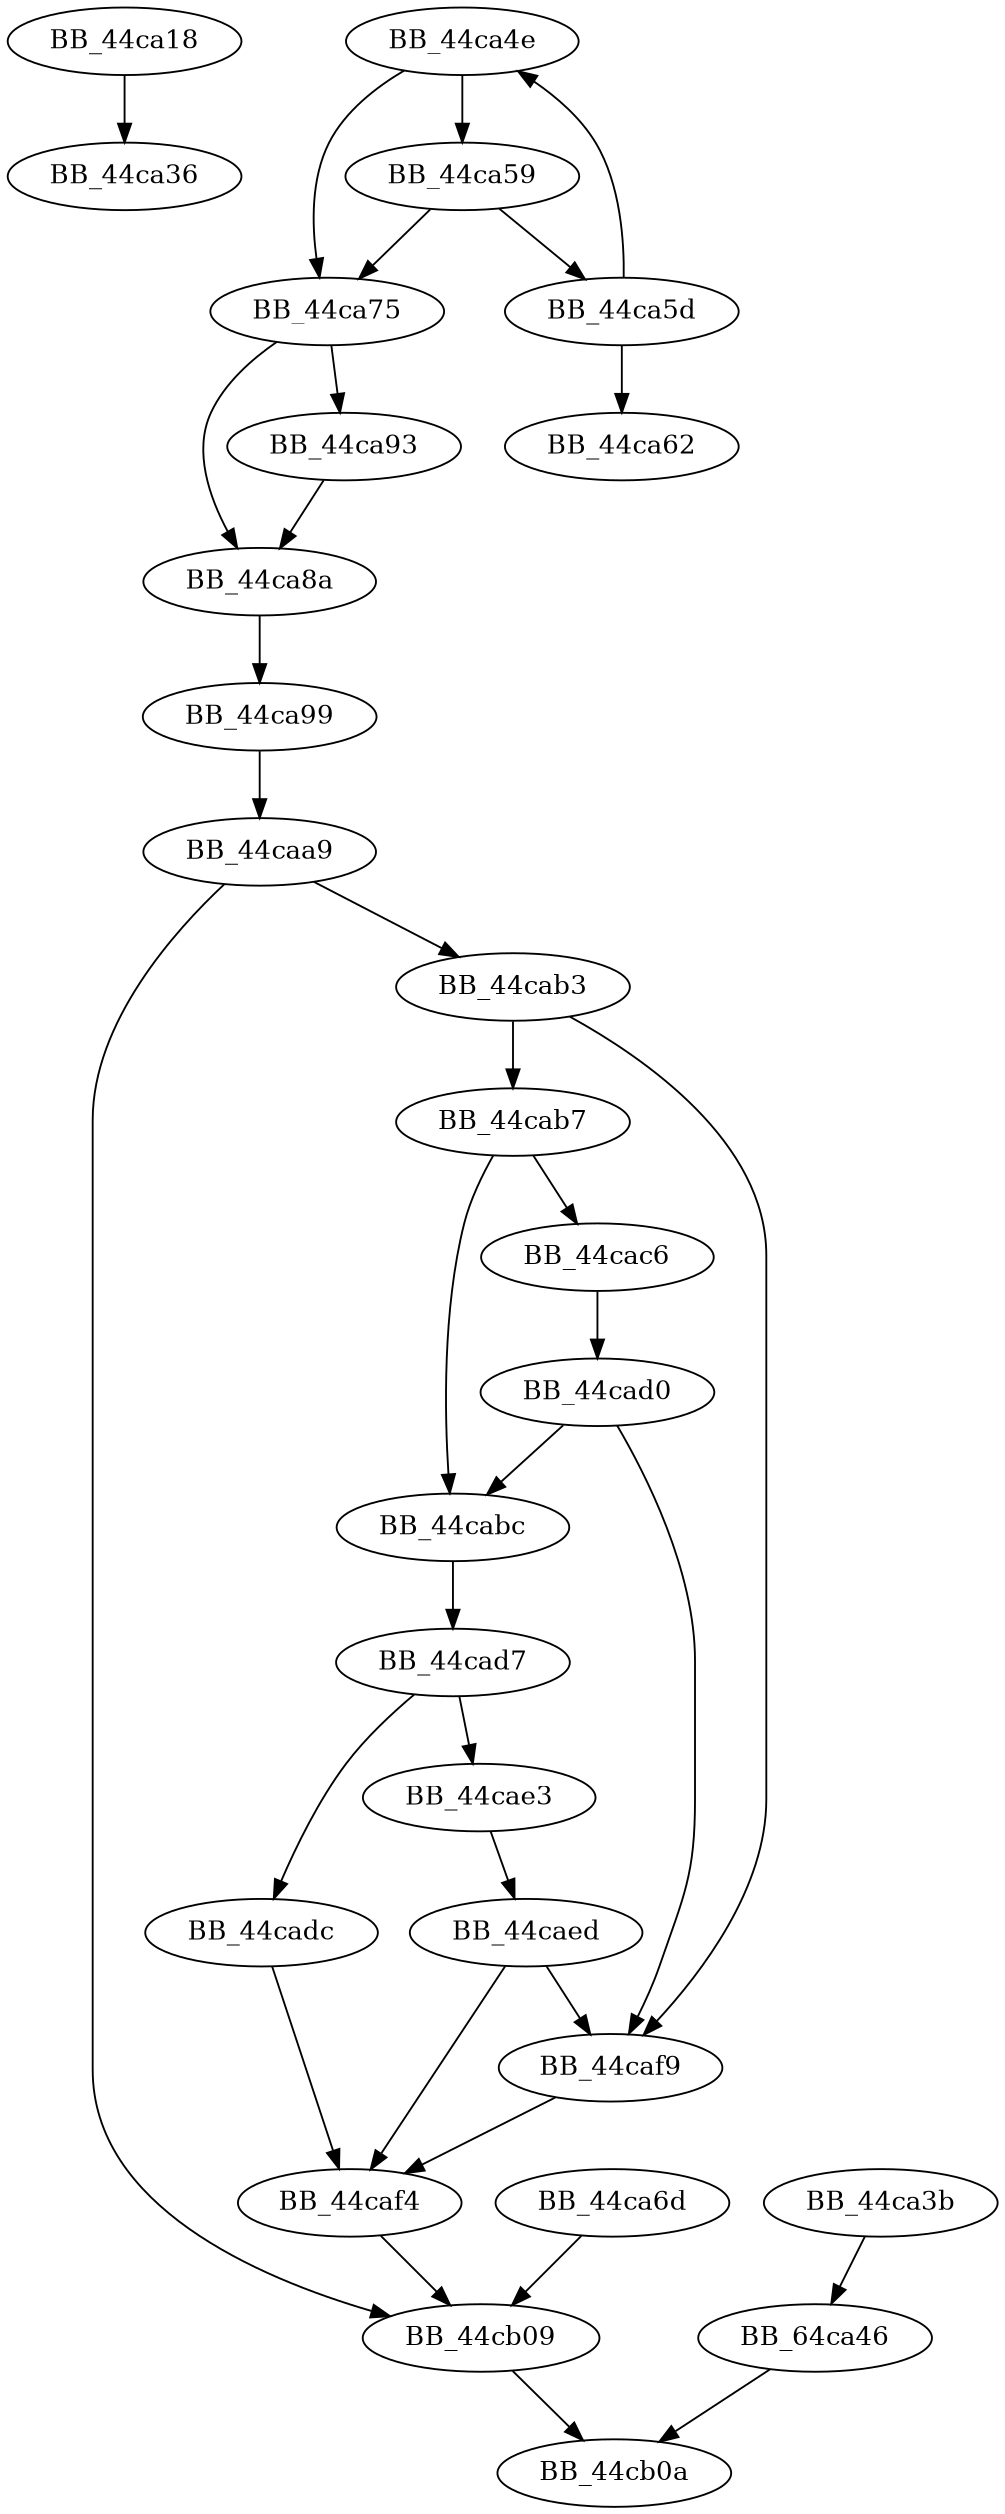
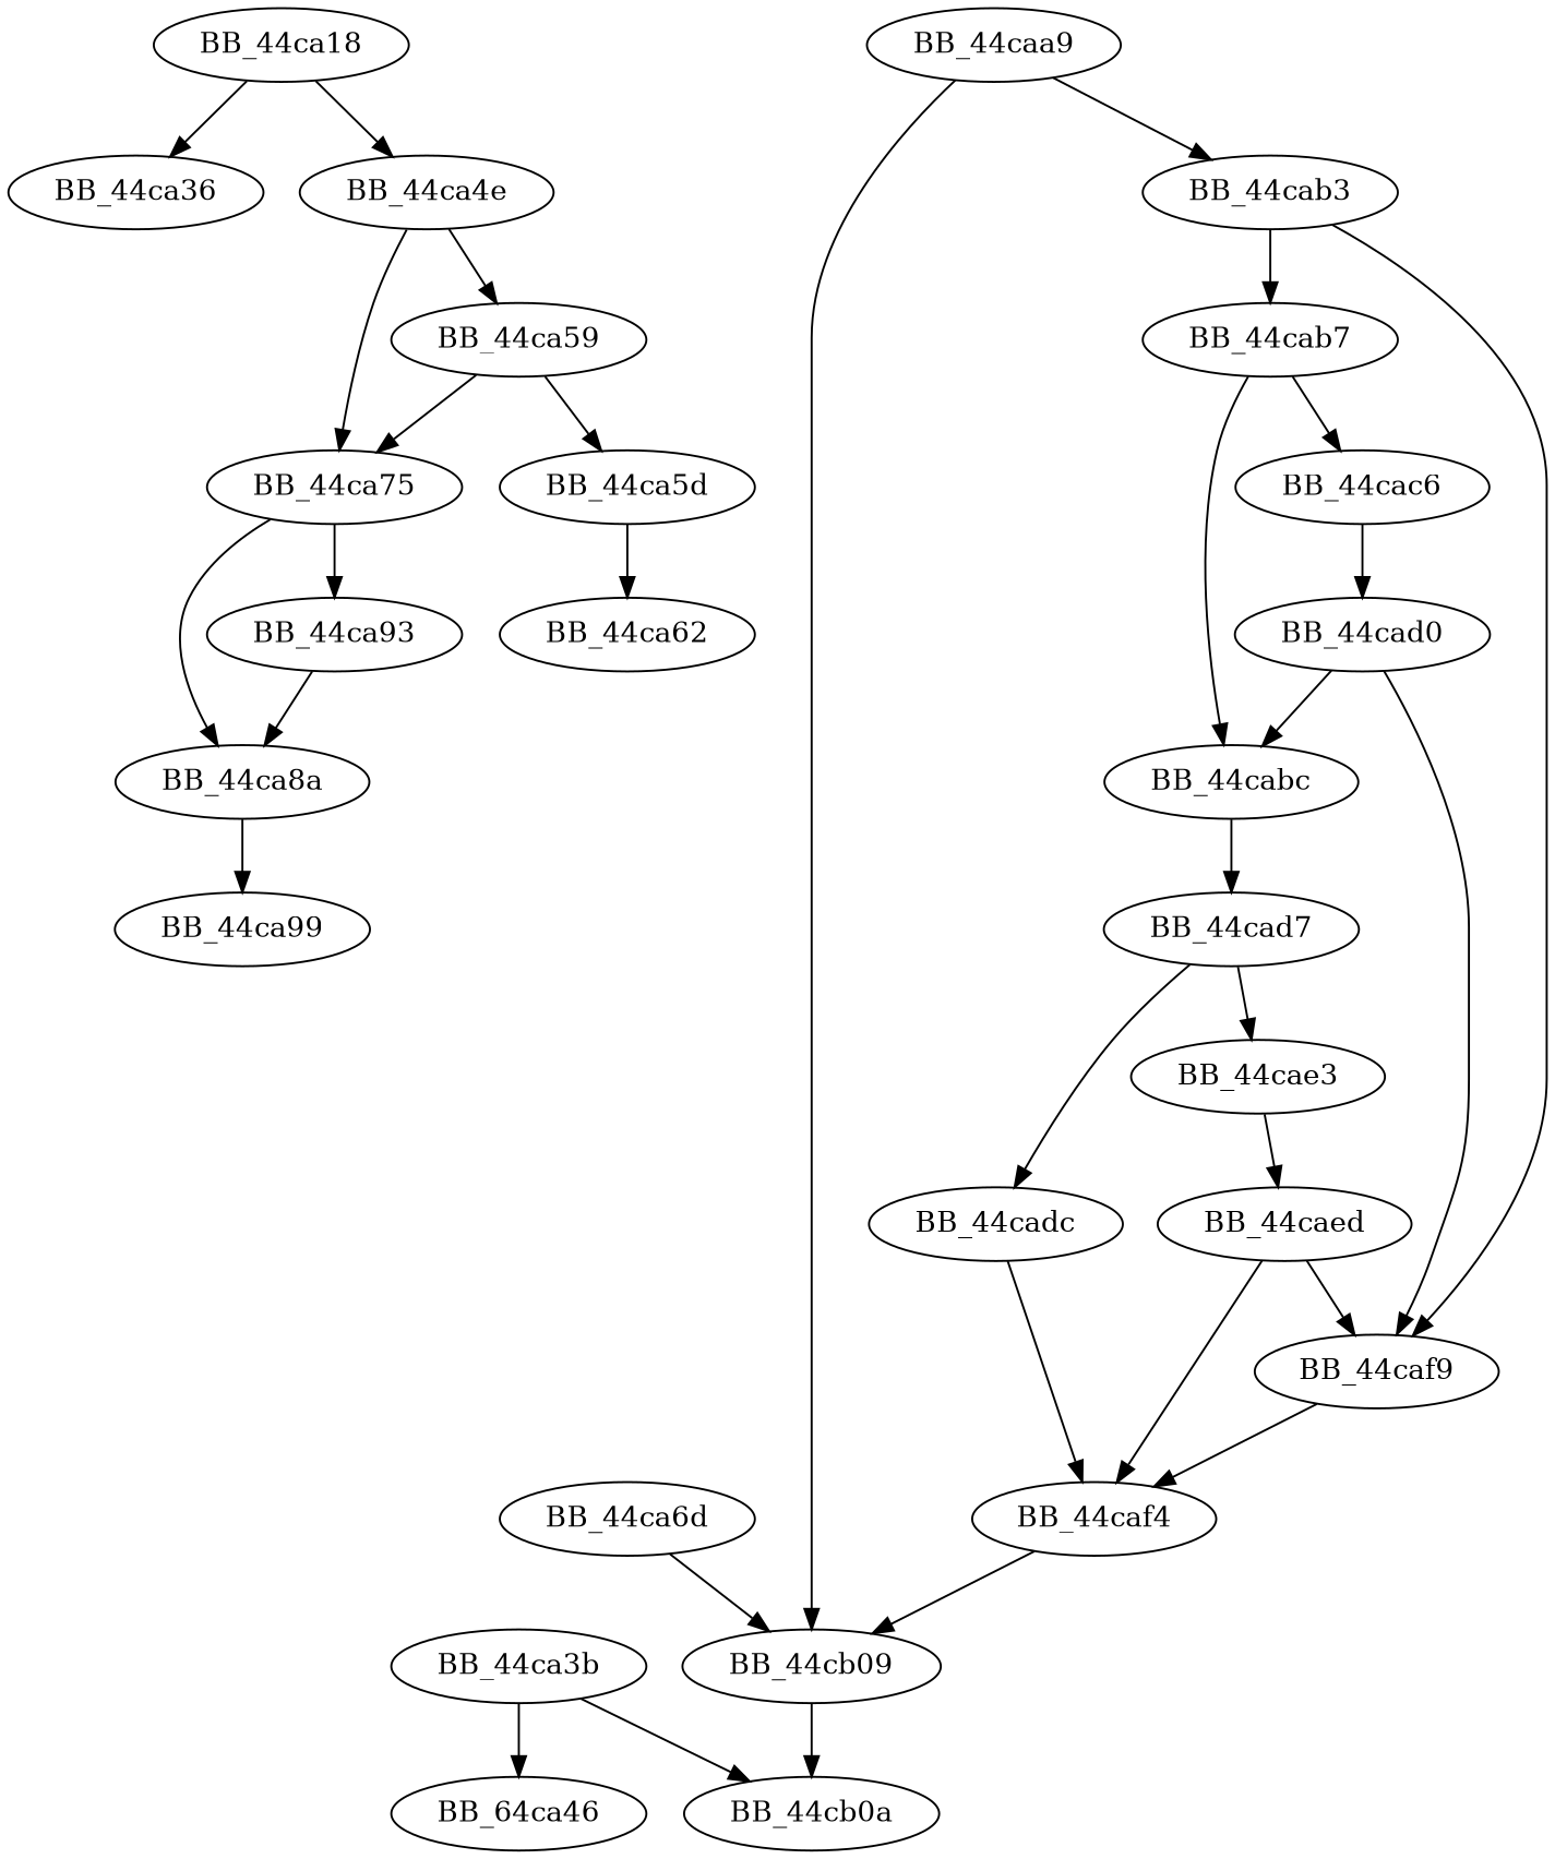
  digraph {
    BB_44ca18
    BB_44ca36
    BB_44ca4e
    BB_44ca59
    BB_44ca75
    n6 [label=BB_64ca46]
    BB_44ca3b
    BB_44ca5d
    BB_44ca8a
    BB_44ca93
    BB_44cb0a
    BB_44ca62
    BB_44ca99
    BB_44ca6d
    BB_44cb09
    BB_44caa9
    BB_44cab3
    BB_44cab7
    BB_44caf9
    BB_44cabc
    BB_44cac6
    BB_44caf4
    BB_44cad7
    BB_44cad0
    BB_44cadc
    BB_44cae3
    BB_44caed
    BB_44ca18 -> BB_44ca36
-   BB_44ca5d -> BB_44ca4e
+   BB_44ca18 -> BB_44ca4e
    BB_44ca4e -> BB_44ca59
    BB_44ca4e -> BB_44ca75
    BB_44ca59 -> BB_44ca75
    BB_44ca59 -> BB_44ca5d
    BB_44ca75 -> BB_44ca8a
    BB_44ca75 -> BB_44ca93
-   n6 -> BB_44cb0a
+   BB_44ca3b -> BB_44cb0a
    BB_44ca3b -> n6
    BB_44ca5d -> BB_44ca62
    BB_44ca8a -> BB_44ca99
    BB_44ca93 -> BB_44ca8a
-   BB_44ca99 -> BB_44caa9
    BB_44ca6d -> BB_44cb09
    BB_44cb09 -> BB_44cb0a
    BB_44caa9 -> BB_44cb09
    BB_44caa9 -> BB_44cab3
    BB_44cab3 -> BB_44cab7
    BB_44cab3 -> BB_44caf9
    BB_44cab7 -> BB_44cabc
    BB_44cab7 -> BB_44cac6
    BB_44caf9 -> BB_44caf4
    BB_44cabc -> BB_44cad7
    BB_44cac6 -> BB_44cad0
    BB_44caf4 -> BB_44cb09
    BB_44cad7 -> BB_44cadc
    BB_44cad7 -> BB_44cae3
    BB_44cad0 -> BB_44caf9
    BB_44cad0 -> BB_44cabc
    BB_44cadc -> BB_44caf4
    BB_44cae3 -> BB_44caed
    BB_44caed -> BB_44caf9
    BB_44caed -> BB_44caf4
  }
